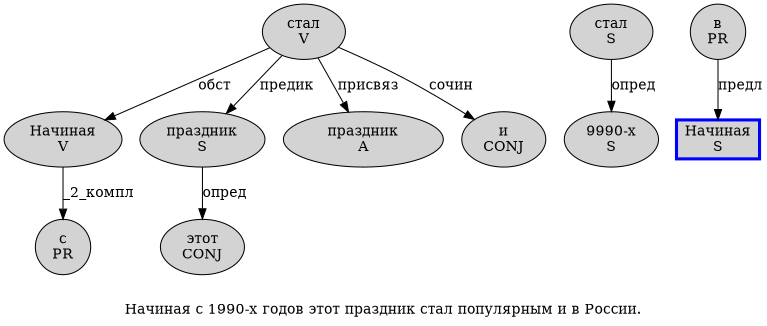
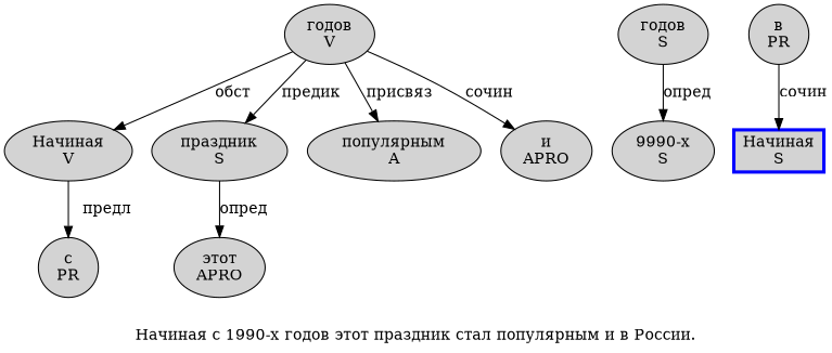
  digraph {
    label="Начиная с 1990-х годов этот праздник стал популярным и в России."
    node [fillcolor=lightgray penwidth=1 shape=ellipse style=filled]
    n1 [label="Начиная\nV"]
    n2 [label="с\nPR"]
-   n3 [label="стал\nS"]
+   n3 [label="годов\nS"]
    n4 [label="9990-х\nS"]
-   n5 [label="этот\nCONJ"]
+   n5 [label="этот\nAPRO"]
    n6 [label="праздник\nS"]
-   n7 [label="стал\nV"]
-   n8 [label="праздник\nA"]
-   n9 [label="и\nCONJ"]
+   n7 [label="годов\nV"]
+   n8 [label="популярным\nA"]
+   n9 [label="и\nAPRO"]
    n10 [label="в\nPR"]
    n11 [color=blue label="Начиная\nS" penwidth=3 shape=box]
-   n1 -> n2 [label="_2_компл"]
+   n1 -> n2 [label="предл"]
    n3 -> n4 [label="опред"]
    n6 -> n5 [label="опред"]
    n7 -> n1 [label="обст"]
    n7 -> n6 [label="предик"]
    n7 -> n8 [label="присвяз"]
    n7 -> n9 [label="сочин"]
-   n10 -> n11 [label="предл"]
+   n10 -> n11 [label="сочин"]
  }
